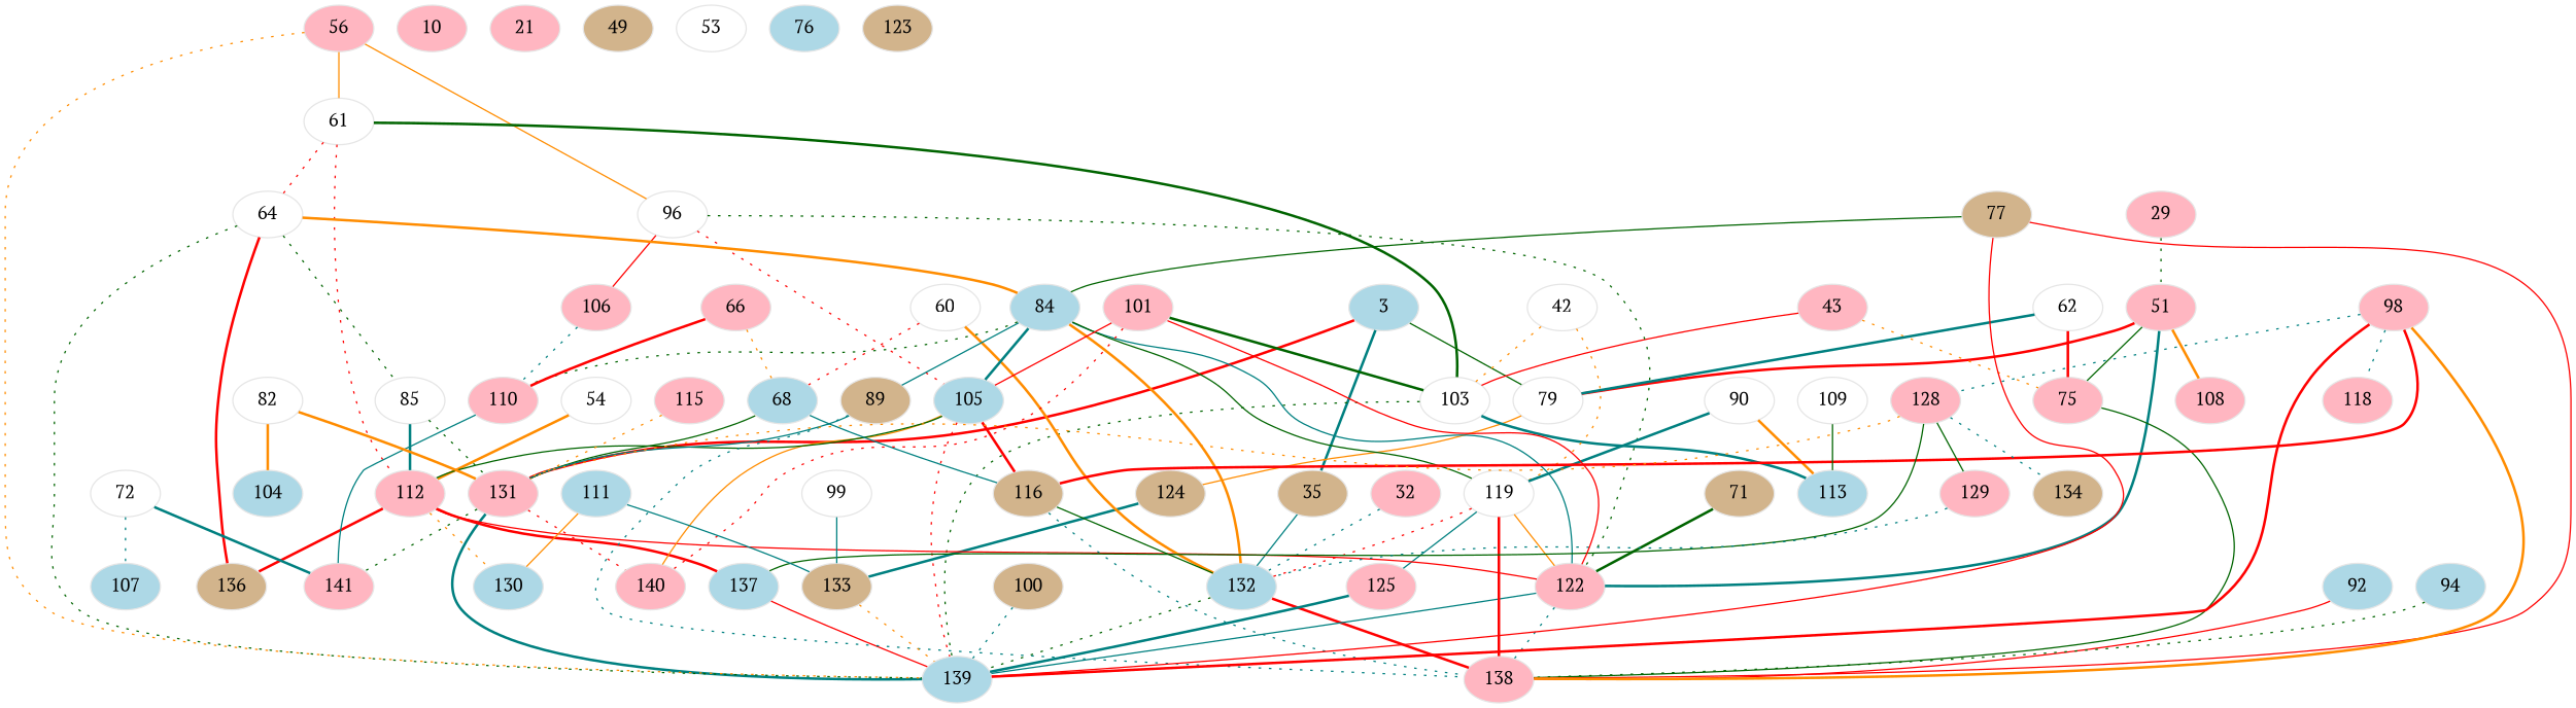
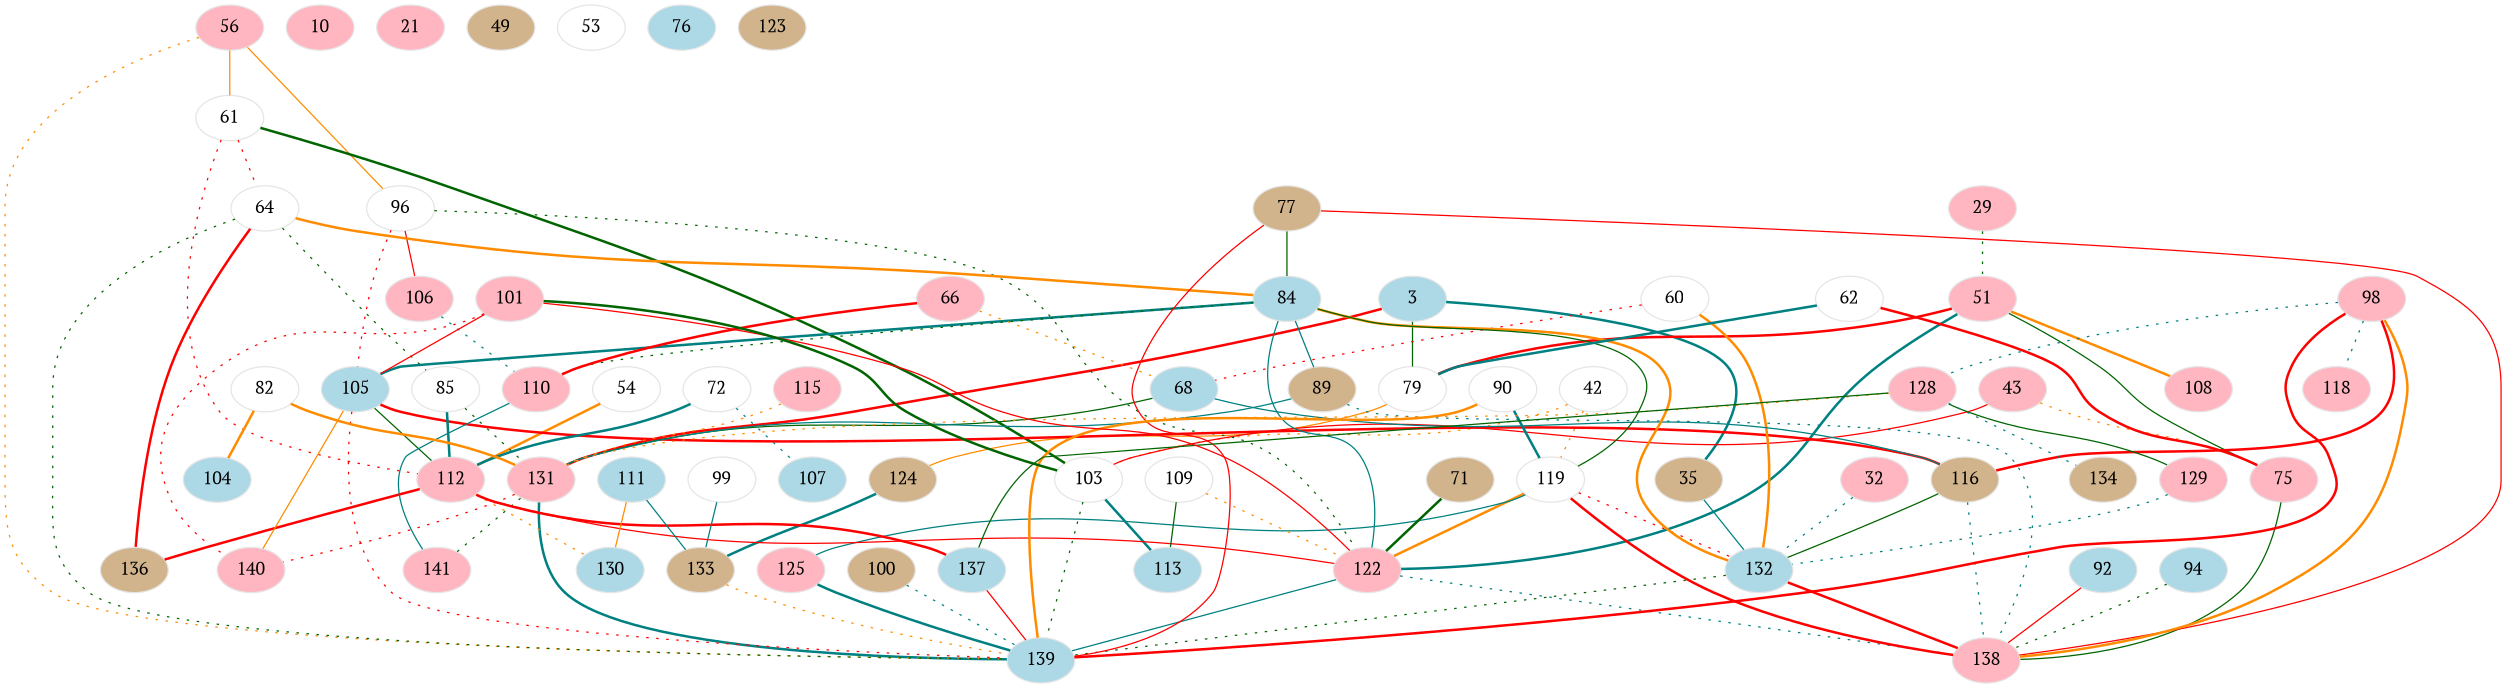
  graph {
    fontname="PT Serif"
    node [color=gray90 fillcolor=lightpink fontname="PT Serif" style=filled]
    edge [color=teal fontname="PT Serif" style=dotted]
    3 [fillcolor=lightblue]
    35 [fillcolor=tan]
    79 [fillcolor=white super="+24"]
    131 [super="+2+83+127"]
    132 [fillcolor=lightblue super="+5+120+74"]
    124 [fillcolor=tan]
    139 [fillcolor=lightblue super="+1+126+88+117+135"]
    140 [super="+59"]
    141
    10
    21 [super="+15"]
    51 [super="+19"]
    75 [super="+16"]
    108
    122 [super="+39+69+121"]
    29
    138 [super="+34+6+55"]
    32
    103 [fillcolor=white super="+52"]
    113 [fillcolor=lightblue]
    42 [fillcolor=white]
    119 [fillcolor=white super="+33+80+97"]
    125
    43
    49 [fillcolor=tan]
    53 [fillcolor=white]
    112 [super="+48+41+12+50"]
    136 [fillcolor=tan]
    130 [fillcolor=lightblue]
    137 [fillcolor=lightblue super="+86"]
    54 [fillcolor=white]
    56 [super="+26"]
    61 [fillcolor=white super="+7"]
    96 [fillcolor=white super="+20+63"]
    64 [fillcolor=white super="+36"]
    105 [fillcolor=lightblue super="+102+93+87"]
    106
    60 [fillcolor=white]
    68 [fillcolor=lightblue]
    116 [fillcolor=tan]
    84 [fillcolor=lightblue super="+47+46+78"]
    85 [fillcolor=white super="+73"]
    62 [fillcolor=white]
    110
    89 [fillcolor=tan super="+57"]
    66
    71 [fillcolor=tan]
    72 [fillcolor=white]
    107 [fillcolor=lightblue]
    76 [fillcolor=lightblue]
    77 [fillcolor=tan super="+27"]
    133 [fillcolor=tan]
    82 [fillcolor=white]
    104 [fillcolor=lightblue]
    90 [fillcolor=white]
    92 [fillcolor=lightblue]
    94 [fillcolor=lightblue]
    98 [super="+11"]
    118
    128 [super="+95"]
    129
    134 [fillcolor=tan]
    99 [fillcolor=white]
    100 [fillcolor=tan]
    101
    109 [fillcolor=white]
    111 [fillcolor=lightblue]
    115
    123 [fillcolor=tan]
    3 -- 35 [style=bold]
    3 -- 79 [color=darkgreen style=solid weight=2]
    3 -- 131 [color=red style=bold weight=2]
    35 -- 132 [style=solid]
    79 -- 124 [color=darkorange style=solid]
    131 -- 139 [style=bold weight=2]
    131 -- 140 [color=red]
    131 -- 141 [color=darkgreen]
    132 -- 139 [color=darkgreen weight=3]
    132 -- 138 [color=red style=bold weight=2]
    124 -- 133 [style=bold]
    51 -- 79 [color=red style=bold]
    51 -- 75 [color=darkgreen style=solid]
    51 -- 108 [color=darkorange style=bold]
    51 -- 122 [style=bold]
    75 -- 138 [color=darkgreen style=solid]
    122 -- 139 [style=solid weight=3]
    122 -- 138
    29 -- 51 [color=darkgreen]
    32 -- 132
    103 -- 139 [color=darkgreen weight=3]
    103 -- 113 [style=bold]
    42 -- 103 [color=darkorange]
    42 -- 119 [color=darkorange]
    119 -- 132 [color=red]
-   119 -- 122 [color=darkorange style=solid weight=3]
+   119 -- 122 [color=darkorange style=bold weight=3]
    119 -- 138 [color=red style=bold weight=3]
    119 -- 125 [style=solid]
    125 -- 139 [style=bold]
    43 -- 75 [color=darkorange]
    43 -- 103 [color=red style=solid]
    112 -- 122 [color=red style=solid]
    112 -- 136 [color=red style=bold]
    112 -- 130 [color=darkorange]
    112 -- 137 [color=red style=bold]
    137 -- 139 [color=red style=solid weight=2]
    54 -- 112 [color=darkorange style=bold]
    56 -- 139 [color=darkorange]
    56 -- 61 [color=darkorange style=solid weight=2]
    56 -- 96 [color=darkorange style=solid]
    61 -- 103 [color=darkgreen style=bold]
    61 -- 112 [color=red weight=2]
    61 -- 64 [color=red]
    96 -- 122 [color=darkgreen]
    96 -- 105 [color=red]
    96 -- 106 [color=red style=solid]
    64 -- 139 [color=darkgreen]
    64 -- 136 [color=red style=bold]
    64 -- 84 [color=darkorange style=bold]
    64 -- 85 [color=darkgreen]
    105 -- 139 [color=red weight=2]
    105 -- 140 [color=darkorange style=solid]
    105 -- 112 [color=darkgreen style=solid]
    105 -- 116 [color=red style=bold]
    106 -- 110
    60 -- 132 [color=darkorange style=bold]
    60 -- 68 [color=red]
    68 -- 131 [color=darkgreen style=solid]
    68 -- 116 [style=solid]
    116 -- 132 [color=darkgreen style=solid weight=2]
    116 -- 138
    84 -- 132 [color=darkorange style=bold weight=2]
    84 -- 122 [style=solid]
    84 -- 119 [color=darkgreen style=solid weight=2]
    84 -- 105 [style=bold weight=2]
    84 -- 110 [color=darkgreen]
    84 -- 89 [style=solid]
    85 -- 131 [color=darkgreen]
    85 -- 112 [style=bold]
    62 -- 79 [style=bold]
    62 -- 75 [color=red style=bold]
    110 -- 141 [style=solid]
    89 -- 131 [style=solid]
    89 -- 138
    66 -- 68 [color=darkorange]
    66 -- 110 [color=red style=bold]
    71 -- 122 [color=darkgreen style=bold]
-   72 -- 141 [style=bold]
+   72 -- 112 [style=bold]
    72 -- 107
    77 -- 139 [color=red style=solid]
    77 -- 138 [color=red style=solid]
    77 -- 84 [color=darkgreen style=solid]
    133 -- 139 [color=darkorange]
    82 -- 131 [color=darkorange style=bold]
    82 -- 104 [color=darkorange style=bold]
-   90 -- 113 [color=darkorange style=bold]
+   90 -- 139 [color=darkorange style=bold]
    90 -- 119 [style=bold]
    92 -- 138 [color=red style=solid]
    94 -- 138 [color=darkgreen]
    98 -- 139 [color=red style=bold]
    98 -- 138 [color=darkorange style=bold]
    98 -- 116 [color=red style=bold weight=2]
    98 -- 118
    98 -- 128
    128 -- 131 [color=darkorange]
    128 -- 137 [color=darkgreen style=solid]
    128 -- 129 [color=darkgreen style=solid]
    128 -- 134
    129 -- 132
    99 -- 133 [style=solid]
    100 -- 139
    101 -- 140 [color=red weight=2]
    101 -- 122 [color=red style=solid]
    101 -- 103 [color=darkgreen style=bold]
    101 -- 105 [color=red style=solid weight=2]
+   109 -- 122 [color=darkorange]
    109 -- 113 [color=darkgreen style=solid]
    111 -- 130 [color=darkorange style=solid]
    111 -- 133 [style=solid]
    115 -- 131 [color=darkorange]
  }
